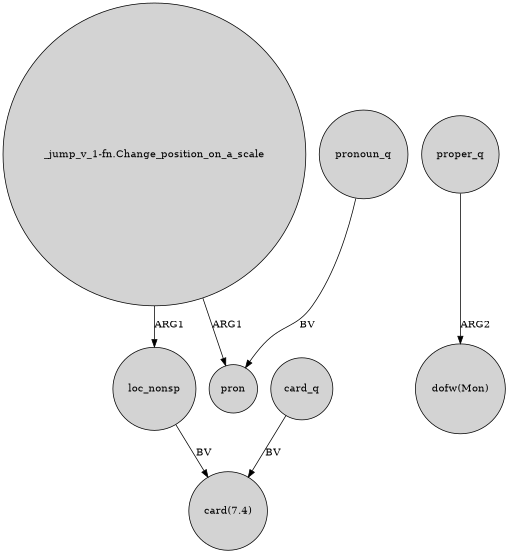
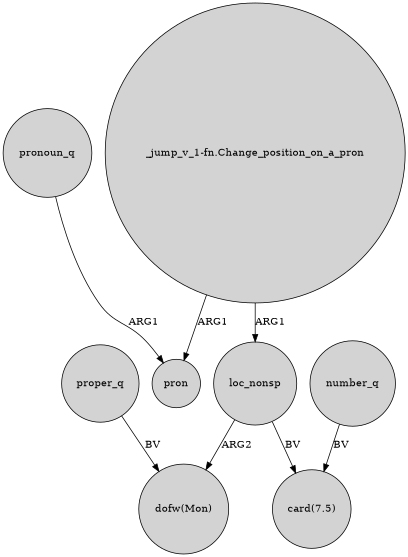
  digraph {
    node [shape=circle style=filled]
-   "_jump_v_1-fn.Change_position_on_a_scale"
+   "_jump_v_1-fn.Change_position_on_a_scale" [label="_jump_v_1-fn.Change_position_on_a_pron"]
    pron
    loc_nonsp
    "dofw(Mon)"
-   "card(7.5)" [label="card(7.4)"]
-   number_q [label=card_q]
+   "card(7.5)"
+   number_q
    proper_q
    pronoun_q
    "_jump_v_1-fn.Change_position_on_a_scale" -> pron [label=ARG1]
    "_jump_v_1-fn.Change_position_on_a_scale" -> loc_nonsp [label=ARG1]
+   loc_nonsp -> "dofw(Mon)" [label=ARG2]
    loc_nonsp -> "card(7.5)" [label=BV]
    number_q -> "card(7.5)" [label=BV]
-   proper_q -> "dofw(Mon)" [label=ARG2]
-   pronoun_q -> pron [label=BV]
+   proper_q -> "dofw(Mon)" [label=BV]
+   pronoun_q -> pron [label=ARG1]
  }
